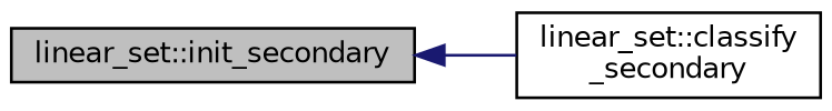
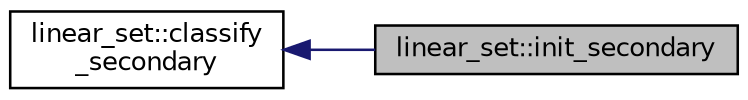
  digraph {
    rankdir=LR
    node [color=black fontname=Helvetica fontsize=10 shape=record style=filled]
    n1 [fillcolor=grey75 fontcolor=black height=0.2 label="linear_set::init_secondary" width=0.4]
    n2 [fillcolor=white height=0.2 label="linear_set::classify\l_secondary" width=0.4]
-   n1 -> n2 [color=midnightblue dir=back fontname=Helvetica fontsize=10 labelfontname=Helvetica labelfontsize=10 style=solid]
+   n2 -> n1 [color=midnightblue dir=back fontname=Helvetica fontsize=10 labelfontname=Helvetica labelfontsize=10 style=solid]
  }
